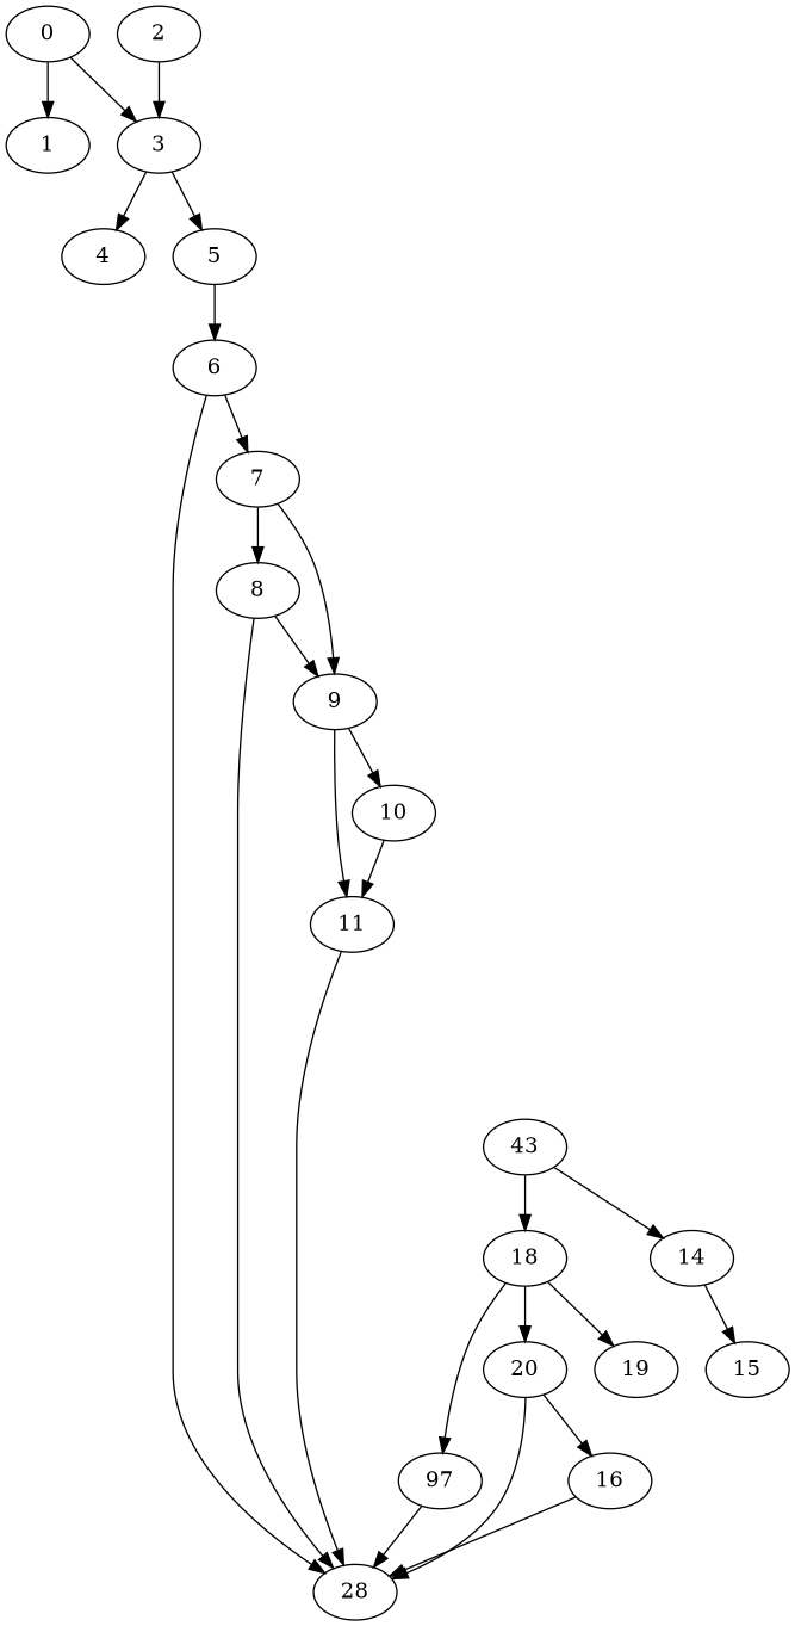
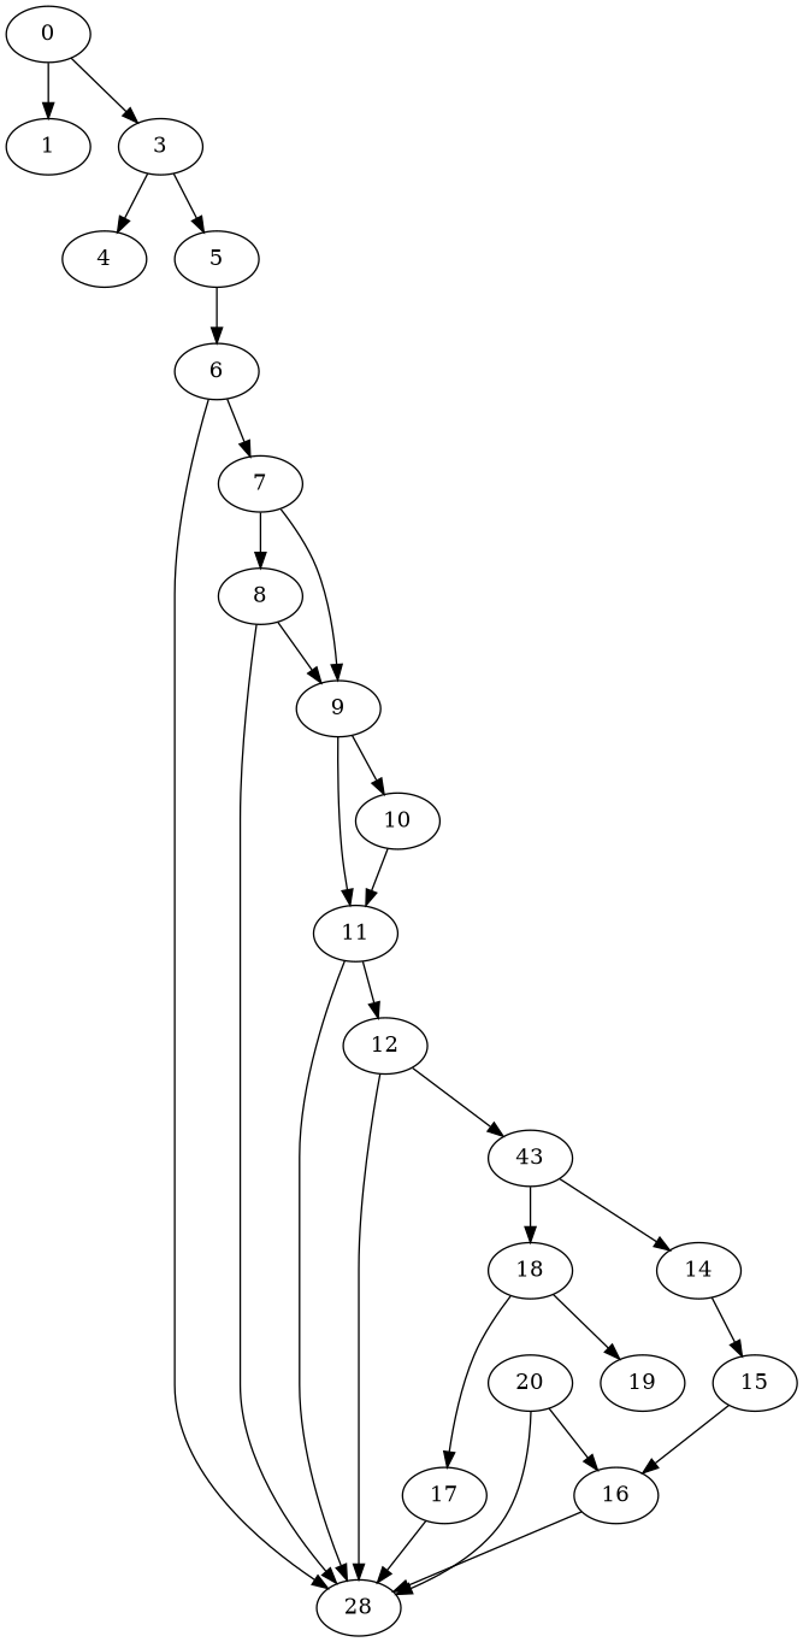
  digraph {
    0
    1
    3
    4
    5
-   2
    6
    7
    n9 [label=28]
    8
    9
    10
    11
+   12
    n15 [label=43]
    14
    18
    15
-   17 [label=97]
+   17
    19
    20
    16
    0 -> 1
    0 -> 3
    3 -> 4
    3 -> 5
    5 -> 6
-   2 -> 3
    6 -> 7
    6 -> n9
    7 -> 8
    7 -> 9
    8 -> n9
    8 -> 9
    9 -> 10
    9 -> 11
    10 -> 11
    11 -> n9
+   11 -> 12
+   12 -> n9
+   12 -> n15
    n15 -> 14
    n15 -> 18
    14 -> 15
    18 -> 17
    18 -> 19
-   18 -> 20
+   15 -> 16
    17 -> n9
    20 -> n9
    20 -> 16
    16 -> n9
  }
